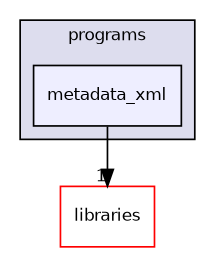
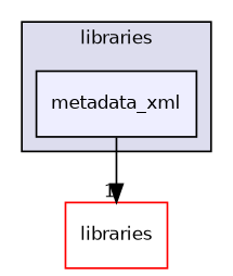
  digraph {
    compound=true
    node [fontname=Helvetica fontsize=10 shape=box style=filled]
    n1 [fillcolor="#eeeeff" label=metadata_xml pencolor=black]
    n2 [color=red fillcolor=white label=libraries]
    subgraph cluster_1 {
      bgcolor="#ddddee"
      fontname=Helvetica
      fontsize=10
-     label=programs
+     label=libraries
      pencolor=black
      n1
    }
    n1 -> n2 [headlabel=1 labeldistance=1.5 labelfontname=Helvetica labelfontsize=10]
  }
